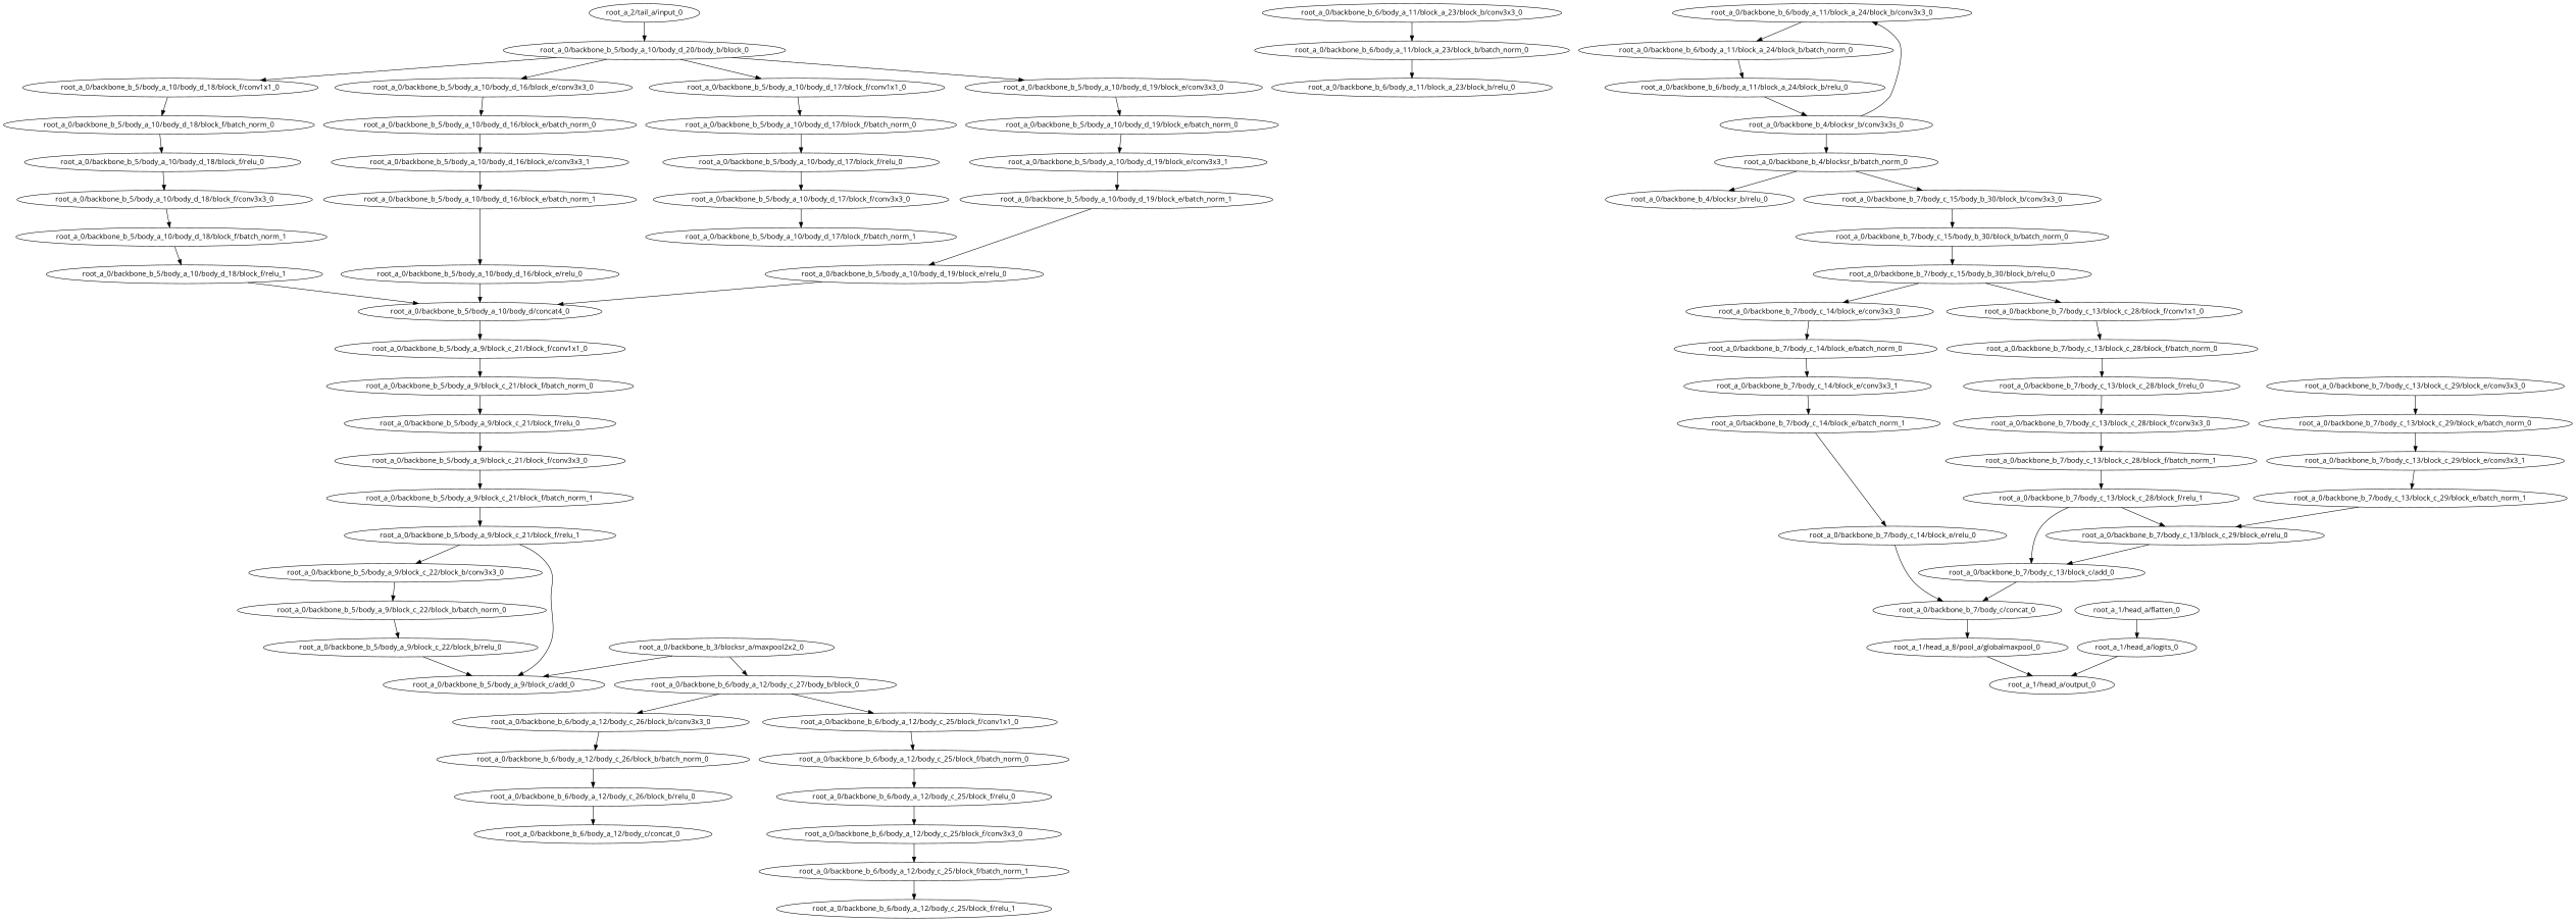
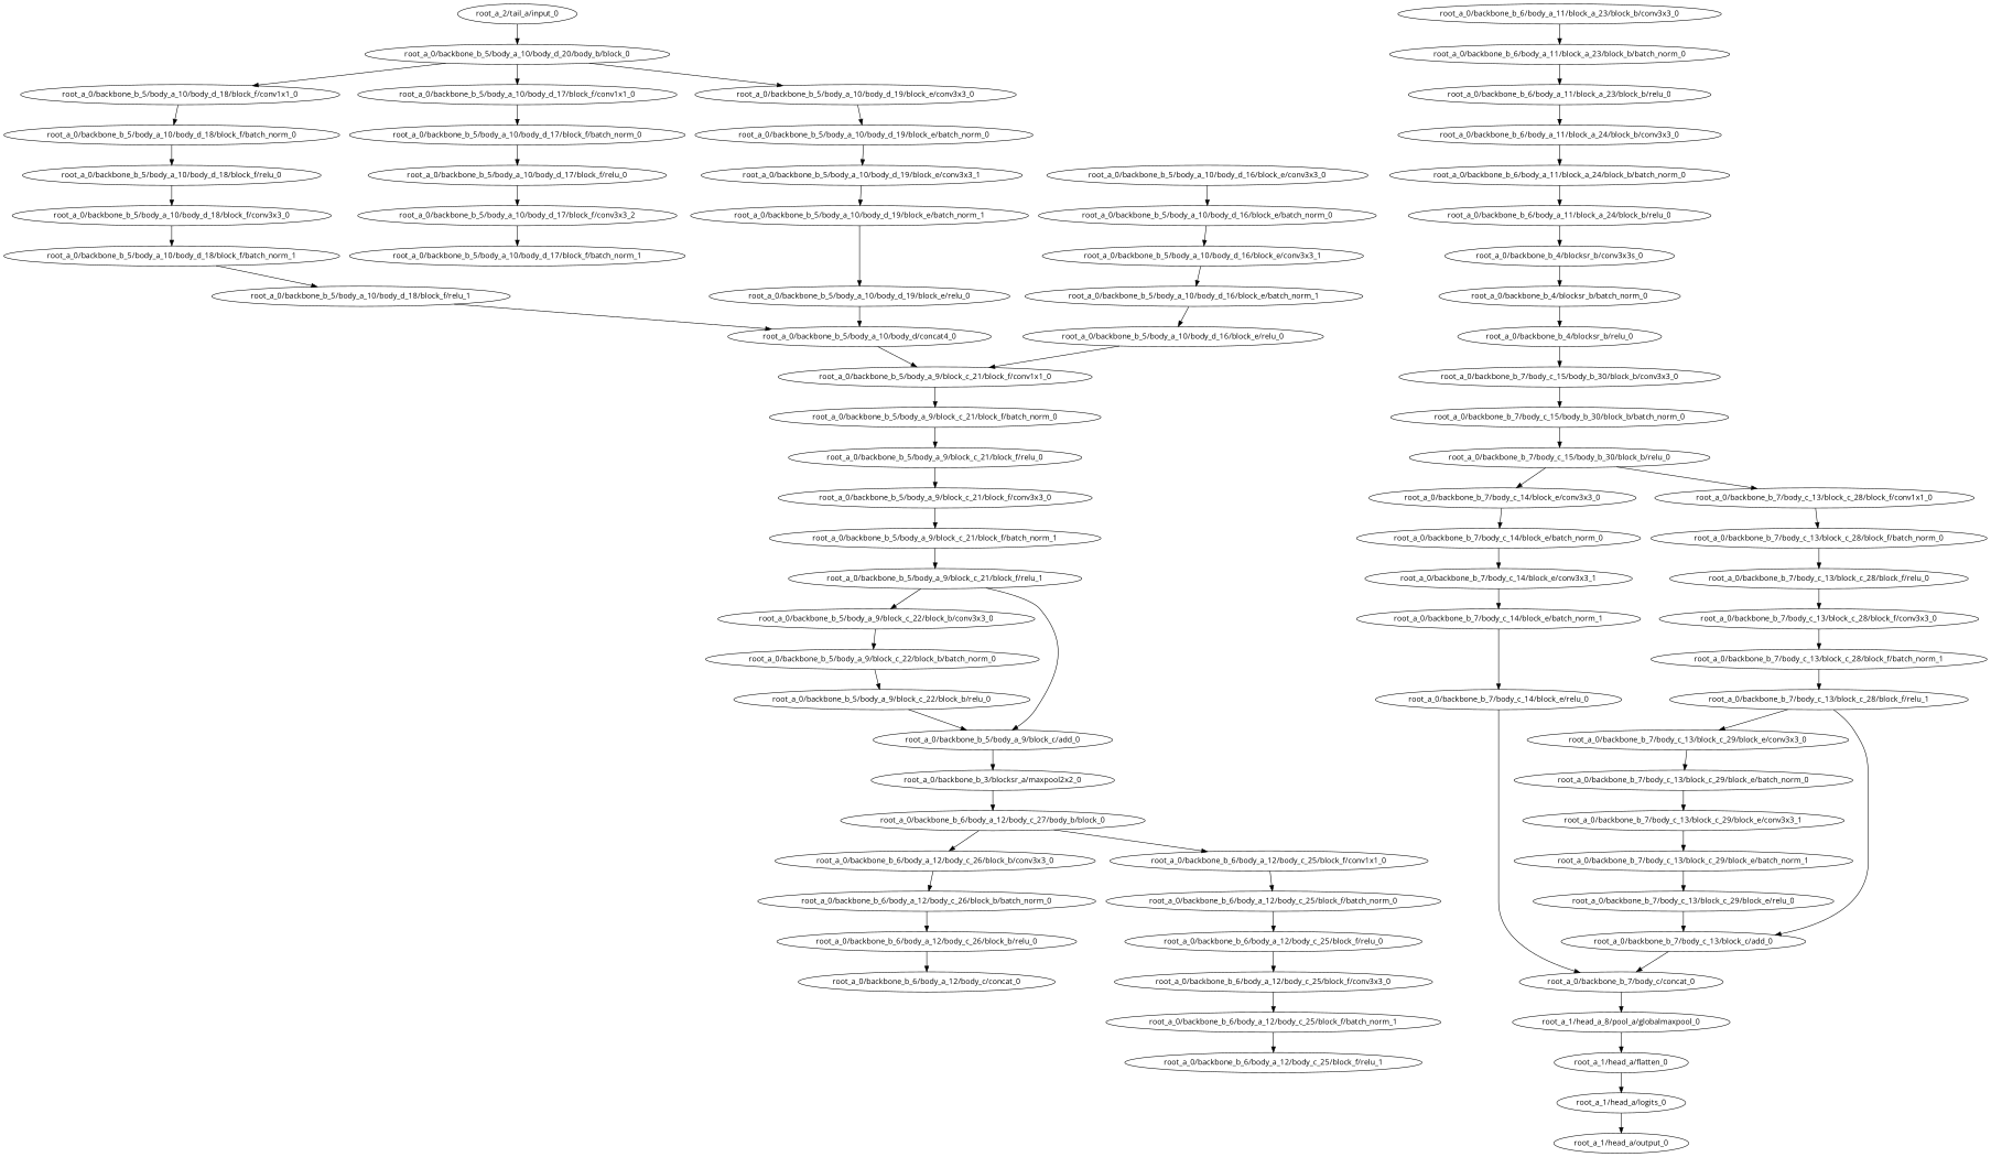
  digraph {
    fontname="Open Sans"
    node [fontname="Open Sans"]
    edge [fontname="Open Sans"]
    "root_a_2/tail_a/input_0"
    "root_a_0/backbone_b_5/body_a_10/body_d_20/body_b/block_0"
    "root_a_0/backbone_b_5/body_a_10/body_d_18/block_f/conv1x1_0"
    "root_a_0/backbone_b_5/body_a_10/body_d_16/block_e/conv3x3_0"
    "root_a_0/backbone_b_5/body_a_10/body_d_17/block_f/conv1x1_0"
    "root_a_0/backbone_b_5/body_a_10/body_d_19/block_e/conv3x3_0"
    "root_a_0/backbone_b_5/body_a_10/body_d_18/block_f/batch_norm_0"
    "root_a_0/backbone_b_5/body_a_10/body_d_16/block_e/batch_norm_0"
    "root_a_0/backbone_b_5/body_a_10/body_d_17/block_f/batch_norm_0"
    "root_a_0/backbone_b_5/body_a_10/body_d_19/block_e/batch_norm_0"
    "root_a_0/backbone_b_5/body_a_10/body_d_18/block_f/relu_0"
    "root_a_0/backbone_b_5/body_a_10/body_d_18/block_f/conv3x3_0"
    "root_a_0/backbone_b_5/body_a_10/body_d_18/block_f/batch_norm_1"
    "root_a_0/backbone_b_5/body_a_10/body_d_18/block_f/relu_1"
    "root_a_0/backbone_b_5/body_a_10/body_d/concat4_0"
    "root_a_0/backbone_b_5/body_a_9/block_c_21/block_f/conv1x1_0"
    "root_a_0/backbone_b_5/body_a_10/body_d_16/block_e/conv3x3_1"
    "root_a_0/backbone_b_5/body_a_10/body_d_16/block_e/batch_norm_1"
    "root_a_0/backbone_b_5/body_a_10/body_d_16/block_e/relu_0"
    "root_a_0/backbone_b_5/body_a_10/body_d_17/block_f/relu_0"
-   "root_a_0/backbone_b_5/body_a_10/body_d_17/block_f/conv3x3_0"
+   "root_a_0/backbone_b_5/body_a_10/body_d_17/block_f/conv3x3_0" [label="root_a_0/backbone_b_5/body_a_10/body_d_17/block_f/conv3x3_2"]
    "root_a_0/backbone_b_5/body_a_10/body_d_17/block_f/batch_norm_1"
    "root_a_0/backbone_b_5/body_a_10/body_d_19/block_e/conv3x3_1"
    "root_a_0/backbone_b_5/body_a_10/body_d_19/block_e/batch_norm_1"
    "root_a_0/backbone_b_5/body_a_10/body_d_19/block_e/relu_0"
    "root_a_0/backbone_b_5/body_a_9/block_c_21/block_f/batch_norm_0"
    "root_a_0/backbone_b_5/body_a_9/block_c_21/block_f/relu_0"
    "root_a_0/backbone_b_5/body_a_9/block_c_21/block_f/conv3x3_0"
    "root_a_0/backbone_b_5/body_a_9/block_c_21/block_f/batch_norm_1"
    "root_a_0/backbone_b_5/body_a_9/block_c_21/block_f/relu_1"
    "root_a_0/backbone_b_5/body_a_9/block_c_22/block_b/conv3x3_0"
    "root_a_0/backbone_b_5/body_a_9/block_c/add_0"
    "root_a_0/backbone_b_5/body_a_9/block_c_22/block_b/batch_norm_0"
    "root_a_0/backbone_b_3/blocksr_a/maxpool2x2_0"
    "root_a_0/backbone_b_5/body_a_9/block_c_22/block_b/relu_0"
    "root_a_0/backbone_b_6/body_a_12/body_c_27/body_b/block_0"
    "root_a_0/backbone_b_6/body_a_12/body_c_26/block_b/conv3x3_0"
    "root_a_0/backbone_b_6/body_a_12/body_c_25/block_f/conv1x1_0"
    "root_a_0/backbone_b_6/body_a_12/body_c_26/block_b/batch_norm_0"
    "root_a_0/backbone_b_6/body_a_12/body_c_25/block_f/batch_norm_0"
    "root_a_0/backbone_b_6/body_a_12/body_c_26/block_b/relu_0"
    "root_a_0/backbone_b_6/body_a_12/body_c/concat_0"
    "root_a_0/backbone_b_6/body_a_12/body_c_25/block_f/relu_0"
    "root_a_0/backbone_b_6/body_a_12/body_c_25/block_f/conv3x3_0"
    "root_a_0/backbone_b_6/body_a_12/body_c_25/block_f/batch_norm_1"
    "root_a_0/backbone_b_6/body_a_12/body_c_25/block_f/relu_1"
    "root_a_0/backbone_b_6/body_a_11/block_a_23/block_b/conv3x3_0"
    "root_a_0/backbone_b_6/body_a_11/block_a_23/block_b/batch_norm_0"
    "root_a_0/backbone_b_6/body_a_11/block_a_23/block_b/relu_0"
    "root_a_0/backbone_b_6/body_a_11/block_a_24/block_b/conv3x3_0"
    "root_a_0/backbone_b_6/body_a_11/block_a_24/block_b/batch_norm_0"
    "root_a_0/backbone_b_6/body_a_11/block_a_24/block_b/relu_0"
    "root_a_0/backbone_b_4/blocksr_b/conv3x3s_0"
    "root_a_0/backbone_b_4/blocksr_b/batch_norm_0"
    "root_a_0/backbone_b_4/blocksr_b/relu_0"
    "root_a_0/backbone_b_7/body_c_15/body_b_30/block_b/conv3x3_0"
    "root_a_0/backbone_b_7/body_c_15/body_b_30/block_b/batch_norm_0"
    "root_a_0/backbone_b_7/body_c_15/body_b_30/block_b/relu_0"
    "root_a_0/backbone_b_7/body_c_14/block_e/conv3x3_0"
    "root_a_0/backbone_b_7/body_c_13/block_c_28/block_f/conv1x1_0"
    "root_a_0/backbone_b_7/body_c_14/block_e/batch_norm_0"
    "root_a_0/backbone_b_7/body_c_13/block_c_28/block_f/batch_norm_0"
    "root_a_0/backbone_b_7/body_c_14/block_e/conv3x3_1"
    "root_a_0/backbone_b_7/body_c_14/block_e/batch_norm_1"
    "root_a_0/backbone_b_7/body_c_14/block_e/relu_0"
    "root_a_0/backbone_b_7/body_c/concat_0"
    "root_a_1/head_a_8/pool_a/globalmaxpool_0"
    "root_a_0/backbone_b_7/body_c_13/block_c_28/block_f/relu_0"
    "root_a_0/backbone_b_7/body_c_13/block_c_28/block_f/conv3x3_0"
    "root_a_0/backbone_b_7/body_c_13/block_c_28/block_f/batch_norm_1"
    "root_a_0/backbone_b_7/body_c_13/block_c_28/block_f/relu_1"
    "root_a_0/backbone_b_7/body_c_13/block_c_29/block_e/conv3x3_0"
    "root_a_0/backbone_b_7/body_c_13/block_c/add_0"
    "root_a_0/backbone_b_7/body_c_13/block_c_29/block_e/batch_norm_0"
    "root_a_0/backbone_b_7/body_c_13/block_c_29/block_e/conv3x3_1"
    "root_a_0/backbone_b_7/body_c_13/block_c_29/block_e/batch_norm_1"
    "root_a_0/backbone_b_7/body_c_13/block_c_29/block_e/relu_0"
    "root_a_1/head_a/flatten_0"
    "root_a_1/head_a/logits_0"
    "root_a_1/head_a/output_0"
    "root_a_2/tail_a/input_0" -> "root_a_0/backbone_b_5/body_a_10/body_d_20/body_b/block_0"
    "root_a_0/backbone_b_5/body_a_10/body_d_20/body_b/block_0" -> "root_a_0/backbone_b_5/body_a_10/body_d_18/block_f/conv1x1_0"
-   "root_a_0/backbone_b_5/body_a_10/body_d_20/body_b/block_0" -> "root_a_0/backbone_b_5/body_a_10/body_d_16/block_e/conv3x3_0"
    "root_a_0/backbone_b_5/body_a_10/body_d_20/body_b/block_0" -> "root_a_0/backbone_b_5/body_a_10/body_d_17/block_f/conv1x1_0"
    "root_a_0/backbone_b_5/body_a_10/body_d_20/body_b/block_0" -> "root_a_0/backbone_b_5/body_a_10/body_d_19/block_e/conv3x3_0"
    "root_a_0/backbone_b_5/body_a_10/body_d_18/block_f/conv1x1_0" -> "root_a_0/backbone_b_5/body_a_10/body_d_18/block_f/batch_norm_0"
    "root_a_0/backbone_b_5/body_a_10/body_d_16/block_e/conv3x3_0" -> "root_a_0/backbone_b_5/body_a_10/body_d_16/block_e/batch_norm_0"
    "root_a_0/backbone_b_5/body_a_10/body_d_17/block_f/conv1x1_0" -> "root_a_0/backbone_b_5/body_a_10/body_d_17/block_f/batch_norm_0"
    "root_a_0/backbone_b_5/body_a_10/body_d_19/block_e/conv3x3_0" -> "root_a_0/backbone_b_5/body_a_10/body_d_19/block_e/batch_norm_0"
    "root_a_0/backbone_b_5/body_a_10/body_d_18/block_f/batch_norm_0" -> "root_a_0/backbone_b_5/body_a_10/body_d_18/block_f/relu_0"
    "root_a_0/backbone_b_5/body_a_10/body_d_16/block_e/batch_norm_0" -> "root_a_0/backbone_b_5/body_a_10/body_d_16/block_e/conv3x3_1"
    "root_a_0/backbone_b_5/body_a_10/body_d_17/block_f/batch_norm_0" -> "root_a_0/backbone_b_5/body_a_10/body_d_17/block_f/relu_0"
    "root_a_0/backbone_b_5/body_a_10/body_d_19/block_e/batch_norm_0" -> "root_a_0/backbone_b_5/body_a_10/body_d_19/block_e/conv3x3_1"
    "root_a_0/backbone_b_5/body_a_10/body_d_18/block_f/relu_0" -> "root_a_0/backbone_b_5/body_a_10/body_d_18/block_f/conv3x3_0"
    "root_a_0/backbone_b_5/body_a_10/body_d_18/block_f/conv3x3_0" -> "root_a_0/backbone_b_5/body_a_10/body_d_18/block_f/batch_norm_1"
    "root_a_0/backbone_b_5/body_a_10/body_d_18/block_f/batch_norm_1" -> "root_a_0/backbone_b_5/body_a_10/body_d_18/block_f/relu_1"
    "root_a_0/backbone_b_5/body_a_10/body_d_18/block_f/relu_1" -> "root_a_0/backbone_b_5/body_a_10/body_d/concat4_0"
    "root_a_0/backbone_b_5/body_a_10/body_d/concat4_0" -> "root_a_0/backbone_b_5/body_a_9/block_c_21/block_f/conv1x1_0"
    "root_a_0/backbone_b_5/body_a_9/block_c_21/block_f/conv1x1_0" -> "root_a_0/backbone_b_5/body_a_9/block_c_21/block_f/batch_norm_0"
    "root_a_0/backbone_b_5/body_a_10/body_d_16/block_e/conv3x3_1" -> "root_a_0/backbone_b_5/body_a_10/body_d_16/block_e/batch_norm_1"
    "root_a_0/backbone_b_5/body_a_10/body_d_16/block_e/batch_norm_1" -> "root_a_0/backbone_b_5/body_a_10/body_d_16/block_e/relu_0"
-   "root_a_0/backbone_b_5/body_a_10/body_d_16/block_e/relu_0" -> "root_a_0/backbone_b_5/body_a_10/body_d/concat4_0"
+   "root_a_0/backbone_b_5/body_a_10/body_d_16/block_e/relu_0" -> "root_a_0/backbone_b_5/body_a_9/block_c_21/block_f/conv1x1_0"
    "root_a_0/backbone_b_5/body_a_10/body_d_17/block_f/relu_0" -> "root_a_0/backbone_b_5/body_a_10/body_d_17/block_f/conv3x3_0"
    "root_a_0/backbone_b_5/body_a_10/body_d_17/block_f/conv3x3_0" -> "root_a_0/backbone_b_5/body_a_10/body_d_17/block_f/batch_norm_1"
    "root_a_0/backbone_b_5/body_a_10/body_d_19/block_e/conv3x3_1" -> "root_a_0/backbone_b_5/body_a_10/body_d_19/block_e/batch_norm_1"
    "root_a_0/backbone_b_5/body_a_10/body_d_19/block_e/batch_norm_1" -> "root_a_0/backbone_b_5/body_a_10/body_d_19/block_e/relu_0"
    "root_a_0/backbone_b_5/body_a_10/body_d_19/block_e/relu_0" -> "root_a_0/backbone_b_5/body_a_10/body_d/concat4_0"
    "root_a_0/backbone_b_5/body_a_9/block_c_21/block_f/batch_norm_0" -> "root_a_0/backbone_b_5/body_a_9/block_c_21/block_f/relu_0"
    "root_a_0/backbone_b_5/body_a_9/block_c_21/block_f/relu_0" -> "root_a_0/backbone_b_5/body_a_9/block_c_21/block_f/conv3x3_0"
    "root_a_0/backbone_b_5/body_a_9/block_c_21/block_f/conv3x3_0" -> "root_a_0/backbone_b_5/body_a_9/block_c_21/block_f/batch_norm_1"
    "root_a_0/backbone_b_5/body_a_9/block_c_21/block_f/batch_norm_1" -> "root_a_0/backbone_b_5/body_a_9/block_c_21/block_f/relu_1"
    "root_a_0/backbone_b_5/body_a_9/block_c_21/block_f/relu_1" -> "root_a_0/backbone_b_5/body_a_9/block_c_22/block_b/conv3x3_0"
    "root_a_0/backbone_b_5/body_a_9/block_c_21/block_f/relu_1" -> "root_a_0/backbone_b_5/body_a_9/block_c/add_0"
    "root_a_0/backbone_b_5/body_a_9/block_c_22/block_b/conv3x3_0" -> "root_a_0/backbone_b_5/body_a_9/block_c_22/block_b/batch_norm_0"
-   "root_a_0/backbone_b_3/blocksr_a/maxpool2x2_0" -> "root_a_0/backbone_b_5/body_a_9/block_c/add_0"
+   "root_a_0/backbone_b_5/body_a_9/block_c/add_0" -> "root_a_0/backbone_b_3/blocksr_a/maxpool2x2_0"
    "root_a_0/backbone_b_5/body_a_9/block_c_22/block_b/batch_norm_0" -> "root_a_0/backbone_b_5/body_a_9/block_c_22/block_b/relu_0"
    "root_a_0/backbone_b_3/blocksr_a/maxpool2x2_0" -> "root_a_0/backbone_b_6/body_a_12/body_c_27/body_b/block_0"
    "root_a_0/backbone_b_5/body_a_9/block_c_22/block_b/relu_0" -> "root_a_0/backbone_b_5/body_a_9/block_c/add_0"
    "root_a_0/backbone_b_6/body_a_12/body_c_27/body_b/block_0" -> "root_a_0/backbone_b_6/body_a_12/body_c_26/block_b/conv3x3_0"
    "root_a_0/backbone_b_6/body_a_12/body_c_27/body_b/block_0" -> "root_a_0/backbone_b_6/body_a_12/body_c_25/block_f/conv1x1_0"
    "root_a_0/backbone_b_6/body_a_12/body_c_26/block_b/conv3x3_0" -> "root_a_0/backbone_b_6/body_a_12/body_c_26/block_b/batch_norm_0"
    "root_a_0/backbone_b_6/body_a_12/body_c_25/block_f/conv1x1_0" -> "root_a_0/backbone_b_6/body_a_12/body_c_25/block_f/batch_norm_0"
    "root_a_0/backbone_b_6/body_a_12/body_c_26/block_b/batch_norm_0" -> "root_a_0/backbone_b_6/body_a_12/body_c_26/block_b/relu_0"
    "root_a_0/backbone_b_6/body_a_12/body_c_25/block_f/batch_norm_0" -> "root_a_0/backbone_b_6/body_a_12/body_c_25/block_f/relu_0"
    "root_a_0/backbone_b_6/body_a_12/body_c_26/block_b/relu_0" -> "root_a_0/backbone_b_6/body_a_12/body_c/concat_0"
    "root_a_0/backbone_b_6/body_a_12/body_c_25/block_f/relu_0" -> "root_a_0/backbone_b_6/body_a_12/body_c_25/block_f/conv3x3_0"
    "root_a_0/backbone_b_6/body_a_12/body_c_25/block_f/conv3x3_0" -> "root_a_0/backbone_b_6/body_a_12/body_c_25/block_f/batch_norm_1"
    "root_a_0/backbone_b_6/body_a_12/body_c_25/block_f/batch_norm_1" -> "root_a_0/backbone_b_6/body_a_12/body_c_25/block_f/relu_1"
    "root_a_0/backbone_b_6/body_a_11/block_a_23/block_b/conv3x3_0" -> "root_a_0/backbone_b_6/body_a_11/block_a_23/block_b/batch_norm_0"
    "root_a_0/backbone_b_6/body_a_11/block_a_23/block_b/batch_norm_0" -> "root_a_0/backbone_b_6/body_a_11/block_a_23/block_b/relu_0"
-   "root_a_0/backbone_b_4/blocksr_b/conv3x3s_0" -> "root_a_0/backbone_b_6/body_a_11/block_a_24/block_b/conv3x3_0"
+   "root_a_0/backbone_b_6/body_a_11/block_a_23/block_b/relu_0" -> "root_a_0/backbone_b_6/body_a_11/block_a_24/block_b/conv3x3_0"
    "root_a_0/backbone_b_6/body_a_11/block_a_24/block_b/conv3x3_0" -> "root_a_0/backbone_b_6/body_a_11/block_a_24/block_b/batch_norm_0"
    "root_a_0/backbone_b_6/body_a_11/block_a_24/block_b/batch_norm_0" -> "root_a_0/backbone_b_6/body_a_11/block_a_24/block_b/relu_0"
    "root_a_0/backbone_b_6/body_a_11/block_a_24/block_b/relu_0" -> "root_a_0/backbone_b_4/blocksr_b/conv3x3s_0"
    "root_a_0/backbone_b_4/blocksr_b/conv3x3s_0" -> "root_a_0/backbone_b_4/blocksr_b/batch_norm_0"
    "root_a_0/backbone_b_4/blocksr_b/batch_norm_0" -> "root_a_0/backbone_b_4/blocksr_b/relu_0"
-   "root_a_0/backbone_b_4/blocksr_b/batch_norm_0" -> "root_a_0/backbone_b_7/body_c_15/body_b_30/block_b/conv3x3_0"
+   "root_a_0/backbone_b_4/blocksr_b/relu_0" -> "root_a_0/backbone_b_7/body_c_15/body_b_30/block_b/conv3x3_0"
    "root_a_0/backbone_b_7/body_c_15/body_b_30/block_b/conv3x3_0" -> "root_a_0/backbone_b_7/body_c_15/body_b_30/block_b/batch_norm_0"
    "root_a_0/backbone_b_7/body_c_15/body_b_30/block_b/batch_norm_0" -> "root_a_0/backbone_b_7/body_c_15/body_b_30/block_b/relu_0"
    "root_a_0/backbone_b_7/body_c_15/body_b_30/block_b/relu_0" -> "root_a_0/backbone_b_7/body_c_14/block_e/conv3x3_0"
    "root_a_0/backbone_b_7/body_c_15/body_b_30/block_b/relu_0" -> "root_a_0/backbone_b_7/body_c_13/block_c_28/block_f/conv1x1_0"
    "root_a_0/backbone_b_7/body_c_14/block_e/conv3x3_0" -> "root_a_0/backbone_b_7/body_c_14/block_e/batch_norm_0"
    "root_a_0/backbone_b_7/body_c_13/block_c_28/block_f/conv1x1_0" -> "root_a_0/backbone_b_7/body_c_13/block_c_28/block_f/batch_norm_0"
    "root_a_0/backbone_b_7/body_c_14/block_e/batch_norm_0" -> "root_a_0/backbone_b_7/body_c_14/block_e/conv3x3_1"
    "root_a_0/backbone_b_7/body_c_13/block_c_28/block_f/batch_norm_0" -> "root_a_0/backbone_b_7/body_c_13/block_c_28/block_f/relu_0"
    "root_a_0/backbone_b_7/body_c_14/block_e/conv3x3_1" -> "root_a_0/backbone_b_7/body_c_14/block_e/batch_norm_1"
    "root_a_0/backbone_b_7/body_c_14/block_e/batch_norm_1" -> "root_a_0/backbone_b_7/body_c_14/block_e/relu_0"
    "root_a_0/backbone_b_7/body_c_14/block_e/relu_0" -> "root_a_0/backbone_b_7/body_c/concat_0"
    "root_a_0/backbone_b_7/body_c/concat_0" -> "root_a_1/head_a_8/pool_a/globalmaxpool_0"
-   "root_a_1/head_a_8/pool_a/globalmaxpool_0" -> "root_a_1/head_a/output_0"
+   "root_a_1/head_a_8/pool_a/globalmaxpool_0" -> "root_a_1/head_a/flatten_0"
    "root_a_0/backbone_b_7/body_c_13/block_c_28/block_f/relu_0" -> "root_a_0/backbone_b_7/body_c_13/block_c_28/block_f/conv3x3_0"
    "root_a_0/backbone_b_7/body_c_13/block_c_28/block_f/conv3x3_0" -> "root_a_0/backbone_b_7/body_c_13/block_c_28/block_f/batch_norm_1"
    "root_a_0/backbone_b_7/body_c_13/block_c_28/block_f/batch_norm_1" -> "root_a_0/backbone_b_7/body_c_13/block_c_28/block_f/relu_1"
-   "root_a_0/backbone_b_7/body_c_13/block_c_28/block_f/relu_1" -> "root_a_0/backbone_b_7/body_c_13/block_c_29/block_e/relu_0"
+   "root_a_0/backbone_b_7/body_c_13/block_c_28/block_f/relu_1" -> "root_a_0/backbone_b_7/body_c_13/block_c_29/block_e/conv3x3_0"
    "root_a_0/backbone_b_7/body_c_13/block_c_28/block_f/relu_1" -> "root_a_0/backbone_b_7/body_c_13/block_c/add_0"
    "root_a_0/backbone_b_7/body_c_13/block_c_29/block_e/conv3x3_0" -> "root_a_0/backbone_b_7/body_c_13/block_c_29/block_e/batch_norm_0"
    "root_a_0/backbone_b_7/body_c_13/block_c/add_0" -> "root_a_0/backbone_b_7/body_c/concat_0"
    "root_a_0/backbone_b_7/body_c_13/block_c_29/block_e/batch_norm_0" -> "root_a_0/backbone_b_7/body_c_13/block_c_29/block_e/conv3x3_1"
    "root_a_0/backbone_b_7/body_c_13/block_c_29/block_e/conv3x3_1" -> "root_a_0/backbone_b_7/body_c_13/block_c_29/block_e/batch_norm_1"
    "root_a_0/backbone_b_7/body_c_13/block_c_29/block_e/batch_norm_1" -> "root_a_0/backbone_b_7/body_c_13/block_c_29/block_e/relu_0"
    "root_a_0/backbone_b_7/body_c_13/block_c_29/block_e/relu_0" -> "root_a_0/backbone_b_7/body_c_13/block_c/add_0"
    "root_a_1/head_a/flatten_0" -> "root_a_1/head_a/logits_0"
    "root_a_1/head_a/logits_0" -> "root_a_1/head_a/output_0"
  }
